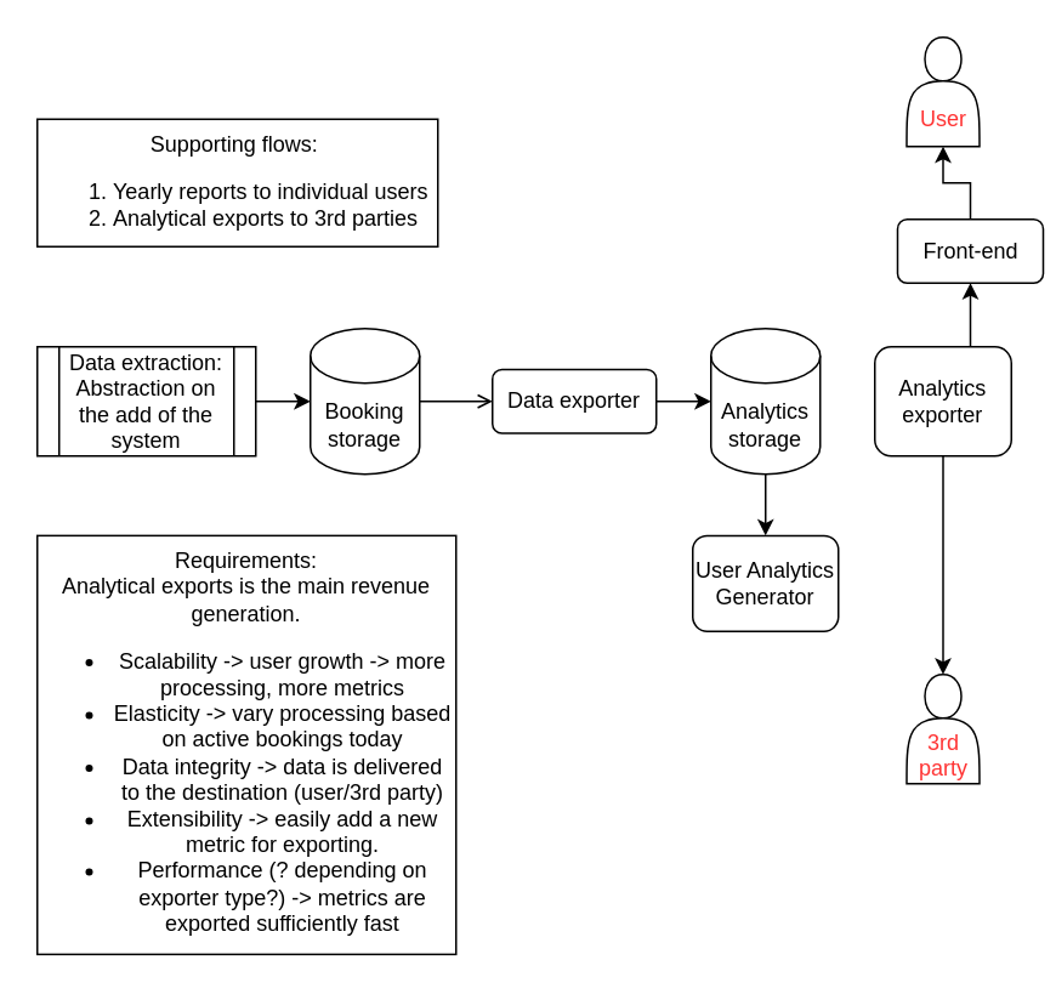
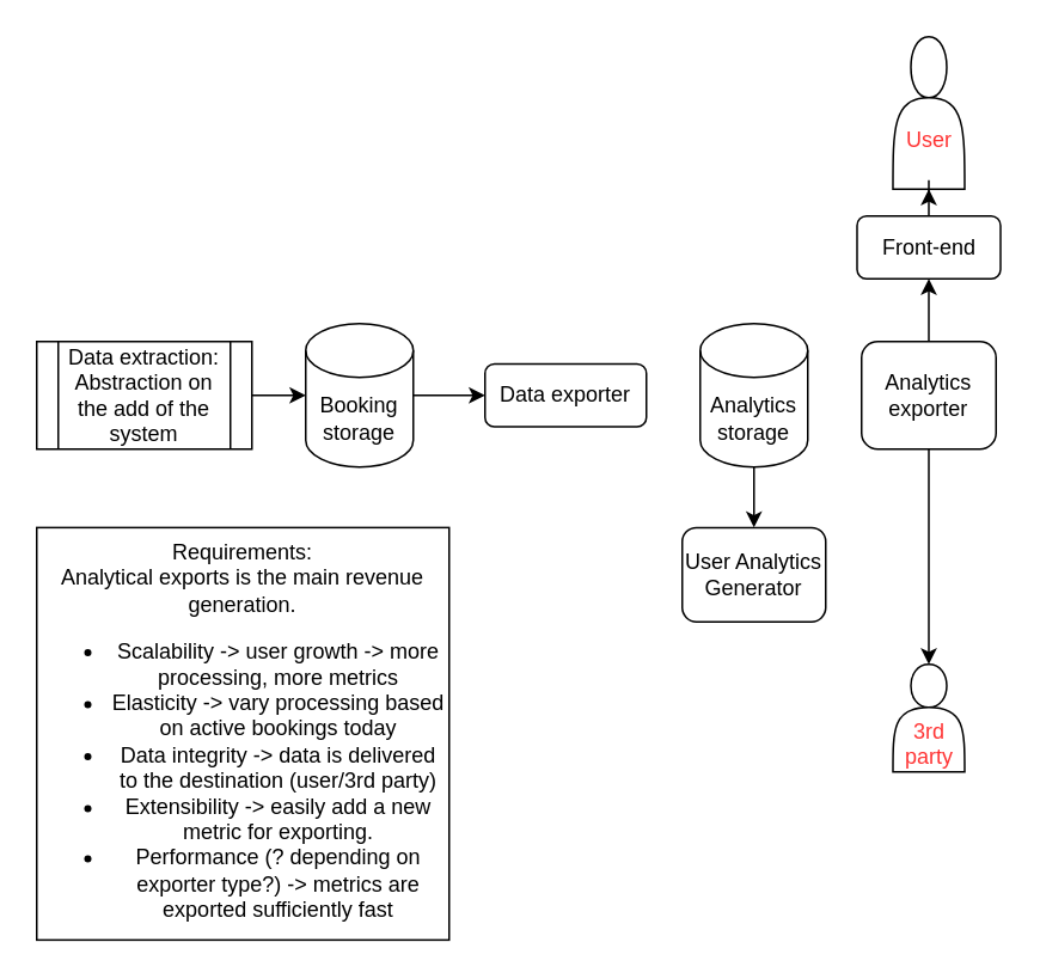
  <mxCell id="0" />
  <mxCell id="1" parent="0" />
  <mxCell id="2" value="&lt;div style=&quot;border-color: var(--border-color);&quot;&gt;Requirements:&lt;/div&gt;&lt;div style=&quot;border-color: var(--border-color);&quot;&gt;Analytical exports is the main revenue generation.&lt;/div&gt;&lt;div style=&quot;border-color: var(--border-color);&quot;&gt;&lt;ul&gt;&lt;li style=&quot;&quot;&gt;Scalability -&amp;gt; user growth -&amp;gt; more processing, more metrics&lt;br&gt;&lt;/li&gt;&lt;li style=&quot;&quot;&gt;Elasticity -&amp;gt; vary processing based on active bookings today&lt;/li&gt;&lt;li style=&quot;&quot;&gt;Data integrity -&amp;gt; data is delivered to the destination (user/3rd party)&lt;/li&gt;&lt;li style=&quot;border-color: var(--border-color);&quot;&gt;Extensibility -&amp;gt; easily add a new metric for exporting.&lt;/li&gt;&lt;li style=&quot;border-color: var(--border-color);&quot;&gt;Performance (? depending on exporter type?) -&amp;gt; metrics are exported sufficiently fast&lt;/li&gt;&lt;/ul&gt;&lt;/div&gt;" style="rounded=0;whiteSpace=wrap;html=1;align=center;verticalAlign=top;" vertex="1" parent="1"><mxGeometry x="20" y="293.75" width="230" height="230" as="geometry" /></mxCell>
- <mxCell id="3" value="" style="edgeStyle=orthogonalEdgeStyle;rounded=0;orthogonalLoop=1;jettySize=auto;html=1;endArrow=open;" edge="1" parent="1" source="4" target="10"><mxGeometry relative="1" as="geometry" /></mxCell>
+ <mxCell id="3" value="" style="edgeStyle=orthogonalEdgeStyle;rounded=0;orthogonalLoop=1;jettySize=auto;html=1;" edge="1" parent="1" source="4" target="10"><mxGeometry relative="1" as="geometry" /></mxCell>
  <mxCell id="4" value="Booking storage" style="shape=cylinder3;whiteSpace=wrap;html=1;boundedLbl=1;backgroundOutline=1;size=15;" vertex="1" parent="1"><mxGeometry x="170" y="180" width="60" height="80" as="geometry" /></mxCell>
  <mxCell id="5" value="" style="edgeStyle=orthogonalEdgeStyle;rounded=0;orthogonalLoop=1;jettySize=auto;html=1;" edge="1" parent="1" source="6" target="17"><mxGeometry relative="1" as="geometry" /></mxCell>
  <mxCell id="6" value="Analytics storage" style="shape=cylinder3;whiteSpace=wrap;html=1;boundedLbl=1;backgroundOutline=1;size=15;" vertex="1" parent="1"><mxGeometry x="390" y="180" width="60" height="80" as="geometry" /></mxCell>
- <mxCell id="7" value="&lt;font color=&quot;#ff3333&quot;&gt;&lt;br&gt;&lt;br&gt;User&lt;/font&gt;" style="shape=actor;whiteSpace=wrap;html=1;" vertex="1" parent="1"><mxGeometry x="497.5" y="20" width="40" height="60" as="geometry" /></mxCell>
+ <mxCell id="7" value="&lt;font color=&quot;#ff3333&quot;&gt;&lt;br&gt;&lt;br&gt;User&lt;/font&gt;" style="shape=actor;whiteSpace=wrap;html=1;" vertex="1" parent="1"><mxGeometry x="497.5" y="20" width="40" height="85" as="geometry" /></mxCell>
  <mxCell id="8" value="" style="edgeStyle=orthogonalEdgeStyle;rounded=0;orthogonalLoop=1;jettySize=auto;html=1;exitX=1;exitY=0.5;exitDx=0;exitDy=0;" edge="1" parent="1" source="11" target="4"><mxGeometry relative="1" as="geometry"><mxPoint x="142.72" y="219.4" as="sourcePoint" /></mxGeometry></mxCell>
- <mxCell id="9" style="edgeStyle=orthogonalEdgeStyle;rounded=0;orthogonalLoop=1;jettySize=auto;html=1;exitX=1;exitY=0.5;exitDx=0;exitDy=0;entryX=0;entryY=0.5;entryDx=0;entryDy=0;entryPerimeter=0;" edge="1" parent="1" source="10" target="6"><mxGeometry relative="1" as="geometry" /></mxCell>
  <mxCell id="10" value="Data exporter" style="rounded=1;whiteSpace=wrap;html=1;" vertex="1" parent="1"><mxGeometry x="270" y="202.5" width="90" height="35" as="geometry" /></mxCell>
  <mxCell id="11" value="Data extraction: Abstraction on the add of the system" style="shape=process;whiteSpace=wrap;html=1;backgroundOutline=1;" vertex="1" parent="1"><mxGeometry x="20" y="190" width="120" height="60" as="geometry" /></mxCell>
- <mxCell id="12" value="&lt;div style=&quot;text-align: center;&quot;&gt;&lt;span style=&quot;background-color: initial; text-align: left;&quot;&gt;Supporting flows:&lt;/span&gt;&lt;/div&gt;&lt;ol&gt;&lt;li&gt;&lt;span style=&quot;background-color: initial; text-align: left;&quot;&gt;Yearly reports to individual users&lt;/span&gt;&lt;/li&gt;&lt;li&gt;Analytical exports to 3rd parties&lt;/li&gt;&lt;/ol&gt;&lt;div style=&quot;text-align: center;&quot;&gt;&lt;br&gt;&lt;/div&gt;" style="rounded=0;whiteSpace=wrap;html=1;align=left;verticalAlign=top;" vertex="1" parent="1"><mxGeometry x="20" y="65" width="220" height="70" as="geometry" /></mxCell>
  <mxCell id="13" style="edgeStyle=orthogonalEdgeStyle;rounded=0;orthogonalLoop=1;jettySize=auto;html=1;exitX=0.5;exitY=1;exitDx=0;exitDy=0;entryX=0.5;entryY=0;entryDx=0;entryDy=0;" edge="1" parent="1" source="15" target="16"><mxGeometry relative="1" as="geometry" /></mxCell>
  <mxCell id="14" style="edgeStyle=orthogonalEdgeStyle;rounded=0;orthogonalLoop=1;jettySize=auto;html=1;exitX=0.5;exitY=0;exitDx=0;exitDy=0;entryX=0.5;entryY=1;entryDx=0;entryDy=0;" edge="1" parent="1" source="15" target="19"><mxGeometry relative="1" as="geometry" /></mxCell>
  <mxCell id="15" value="Analytics exporter" style="rounded=1;whiteSpace=wrap;html=1;" vertex="1" parent="1"><mxGeometry x="480" y="190" width="75" height="60" as="geometry" /></mxCell>
  <mxCell id="16" value="&lt;font color=&quot;#ff3333&quot;&gt;&lt;br&gt;&lt;br&gt;3rd party&lt;br&gt;&lt;/font&gt;" style="shape=actor;whiteSpace=wrap;html=1;" vertex="1" parent="1"><mxGeometry x="497.5" y="370" width="40" height="60" as="geometry" /></mxCell>
  <mxCell id="17" value="User Analytics Generator" style="rounded=1;whiteSpace=wrap;html=1;" vertex="1" parent="1"><mxGeometry x="380" y="293.75" width="80" height="52.5" as="geometry" /></mxCell>
  <mxCell id="18" value="" style="edgeStyle=orthogonalEdgeStyle;rounded=0;orthogonalLoop=1;jettySize=auto;html=1;" edge="1" parent="1" source="19" target="7"><mxGeometry relative="1" as="geometry" /></mxCell>
- <mxCell id="19" value="Front-end" style="rounded=1;whiteSpace=wrap;html=1;" vertex="1" parent="1"><mxGeometry x="492.5" y="120" width="80" height="35" as="geometry" /></mxCell>
+ <mxCell id="19" value="Front-end" style="rounded=1;whiteSpace=wrap;html=1;" vertex="1" parent="1"><mxGeometry x="477.5" y="120" width="80" height="35" as="geometry" /></mxCell>
